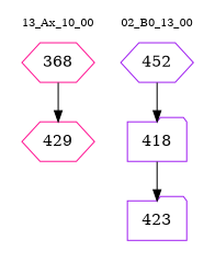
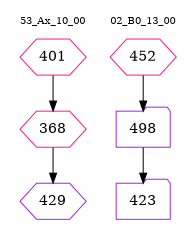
  digraph {
    node [color=deeppink shape=hexagon]
    edge [color=black]
+   n1 [label=401]
    n2 [label=368]
-   n3 [label=429]
-   n4 [color=purple label=452]
-   n5 [color=purple label=418 shape=folder]
+   n3 [color=purple label=429]
+   n4 [label=452]
+   n5 [color=purple label=498 shape=folder]
    n6 [color=purple label=423 shape=folder]
    subgraph cluster_1 {
      color=white
      fontsize=10
-     label="13_Ax_10_00"
+     label="53_Ax_10_00"
+     n1
      n2
      n3
    }
    subgraph cluster_2 {
      color=white
      fontsize=10
      label="02_B0_13_00"
      n4
      n5
      n6
    }
+   n1 -> n2
    n2 -> n3
    n4 -> n5
    n5 -> n6
  }
